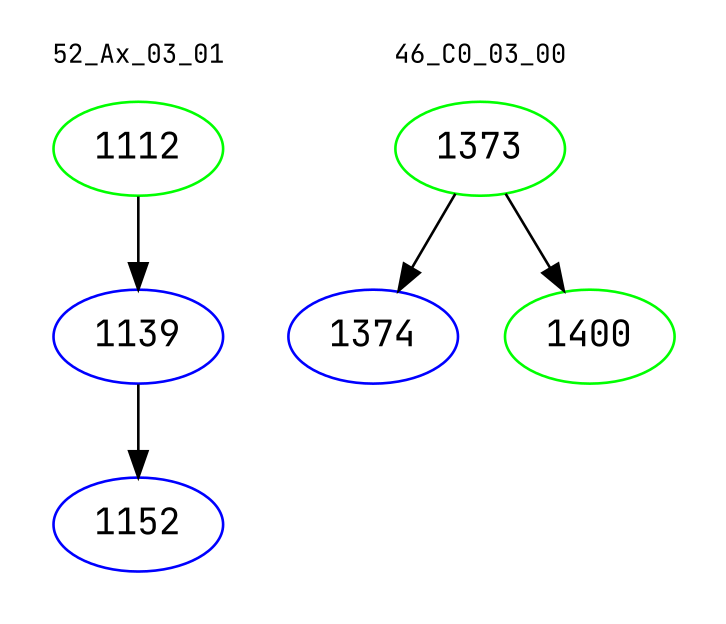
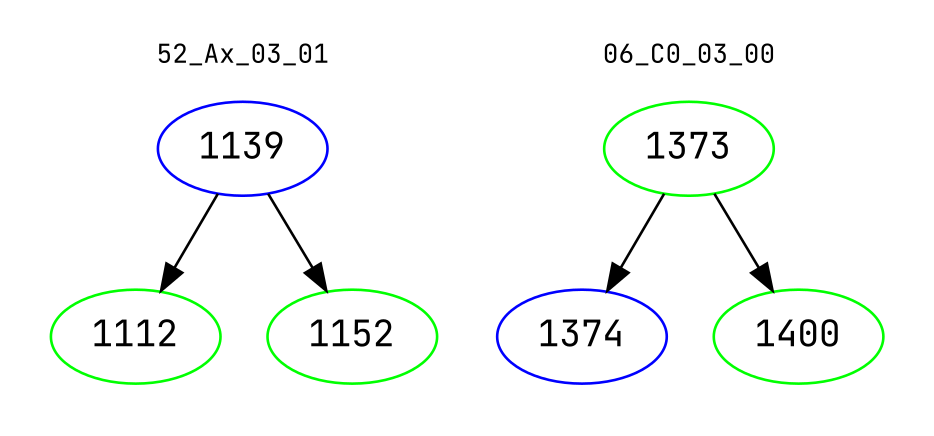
  digraph {
    fontname="JetBrains Mono"
    node [color=blue fontname="JetBrains Mono"]
    edge [color=black fontname="JetBrains Mono"]
    n1 [label=1139]
    n2 [color=green label=1112]
-   n3 [label=1152]
+   n3 [color=green label=1152]
    n4 [color=green label=1373]
    n5 [label=1374]
    n6 [color=green label=1400]
    subgraph cluster_1 {
      color=white
      fontsize=10
      label="52_Ax_03_01"
      n1
      n2
      n3
    }
    subgraph cluster_2 {
      color=white
      fontsize=10
-     label="46_C0_03_00"
+     label="06_C0_03_00"
      n4
      n5
      n6
    }
-   n2 -> n1
+   n1 -> n2
    n1 -> n3
    n4 -> n5
    n4 -> n6
  }
